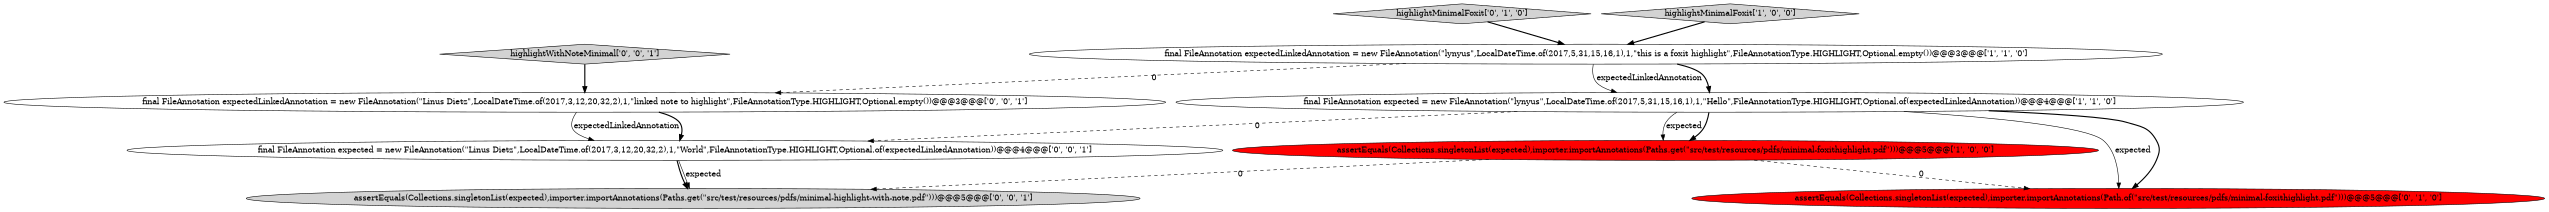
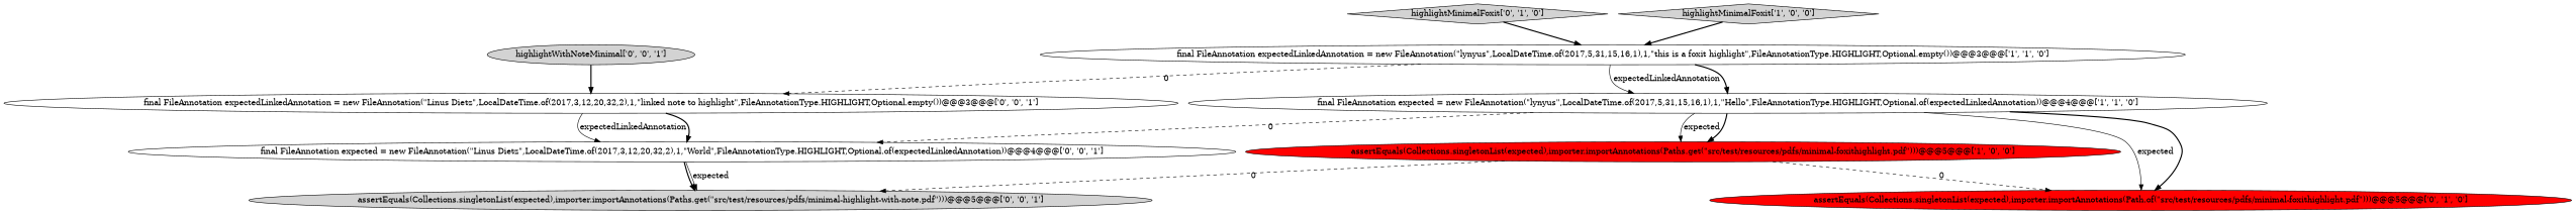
  digraph {
    node [fillcolor=lightgray shape=ellipse style=filled]
    edge [style=bold]
-   n1 [label="highlightWithNoteMinimal['0', '0', '1']" shape=diamond]
+   n1 [label="highlightWithNoteMinimal['0', '0', '1']"]
    n2 [fillcolor=white label="final FileAnnotation expectedLinkedAnnotation = new FileAnnotation(\"Linus Dietz\",LocalDateTime.of(2017,3,12,20,32,2),1,\"linked note to highlight\",FileAnnotationType.HIGHLIGHT,Optional.empty())@@@3@@@['0', '0', '1']"]
    n3 [fillcolor=white label="final FileAnnotation expected = new FileAnnotation(\"Linus Dietz\",LocalDateTime.of(2017,3,12,20,32,2),1,\"World\",FileAnnotationType.HIGHLIGHT,Optional.of(expectedLinkedAnnotation))@@@4@@@['0', '0', '1']"]
    n4 [label="assertEquals(Collections.singletonList(expected),importer.importAnnotations(Paths.get(\"src/test/resources/pdfs/minimal-highlight-with-note.pdf\")))@@@5@@@['0', '0', '1']"]
    n5 [fillcolor=white label="final FileAnnotation expectedLinkedAnnotation = new FileAnnotation(\"lynyus\",LocalDateTime.of(2017,5,31,15,16,1),1,\"this is a foxit highlight\",FileAnnotationType.HIGHLIGHT,Optional.empty())@@@3@@@['1', '1', '0']"]
    n6 [fillcolor=white label="final FileAnnotation expected = new FileAnnotation(\"lynyus\",LocalDateTime.of(2017,5,31,15,16,1),1,\"Hello\",FileAnnotationType.HIGHLIGHT,Optional.of(expectedLinkedAnnotation))@@@4@@@['1', '1', '0']"]
    n7 [label="highlightMinimalFoxit['0', '1', '0']" shape=diamond]
    n8 [label="highlightMinimalFoxit['1', '0', '0']" shape=diamond]
    n9 [fillcolor=red label="assertEquals(Collections.singletonList(expected),importer.importAnnotations(Path.of(\"src/test/resources/pdfs/minimal-foxithighlight.pdf\")))@@@5@@@['0', '1', '0']"]
    n10 [fillcolor=red label="assertEquals(Collections.singletonList(expected),importer.importAnnotations(Paths.get(\"src/test/resources/pdfs/minimal-foxithighlight.pdf\")))@@@5@@@['1', '0', '0']"]
    n1 -> n2
    n2 -> n3 [label=expectedLinkedAnnotation style=solid]
    n2 -> n3
    n3 -> n4 [label=expected style=solid]
    n3 -> n4
    n5 -> n2 [label=0 style=dashed]
    n5 -> n6 [label=expectedLinkedAnnotation style=solid]
    n5 -> n6
    n6 -> n3 [label=0 style=dashed]
    n6 -> n9
    n6 -> n9 [label=expected style=solid]
    n6 -> n10 [label=expected style=solid]
    n6 -> n10
    n7 -> n5
    n8 -> n5
    n10 -> n4 [label=0 style=dashed]
    n10 -> n9 [label=0 style=dashed]
  }
